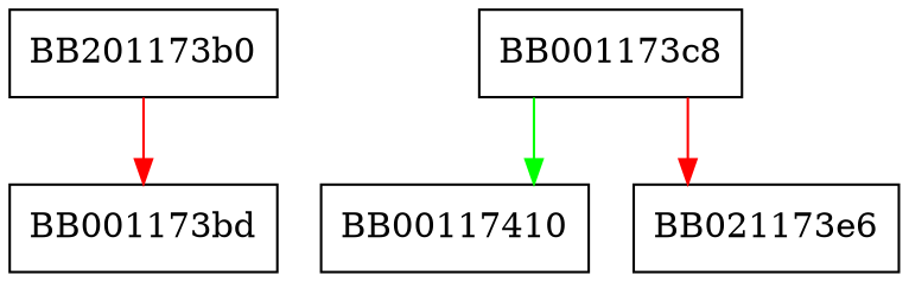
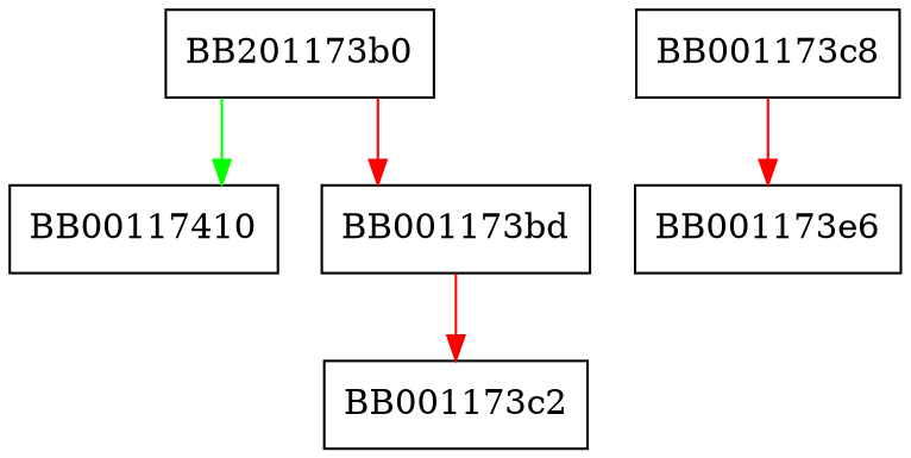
  digraph {
    fontname="DejaVu Serif"
    splines=ortho
    node [fontname="DejaVu Serif" shape=box]
    edge [color=red fontname="DejaVu Serif"]
    n1 [label=BB201173b0]
    BB00117410
    BB001173bd
+   BB001173c2
    BB001173c8
-   BB001173e6 [label=BB021173e6]
-   BB001173c8 -> BB00117410 [color=green]
+   BB001173e6
+   n1 -> BB00117410 [color=green]
    n1 -> BB001173bd
+   BB001173bd -> BB001173c2
    BB001173c8 -> BB001173e6
  }
